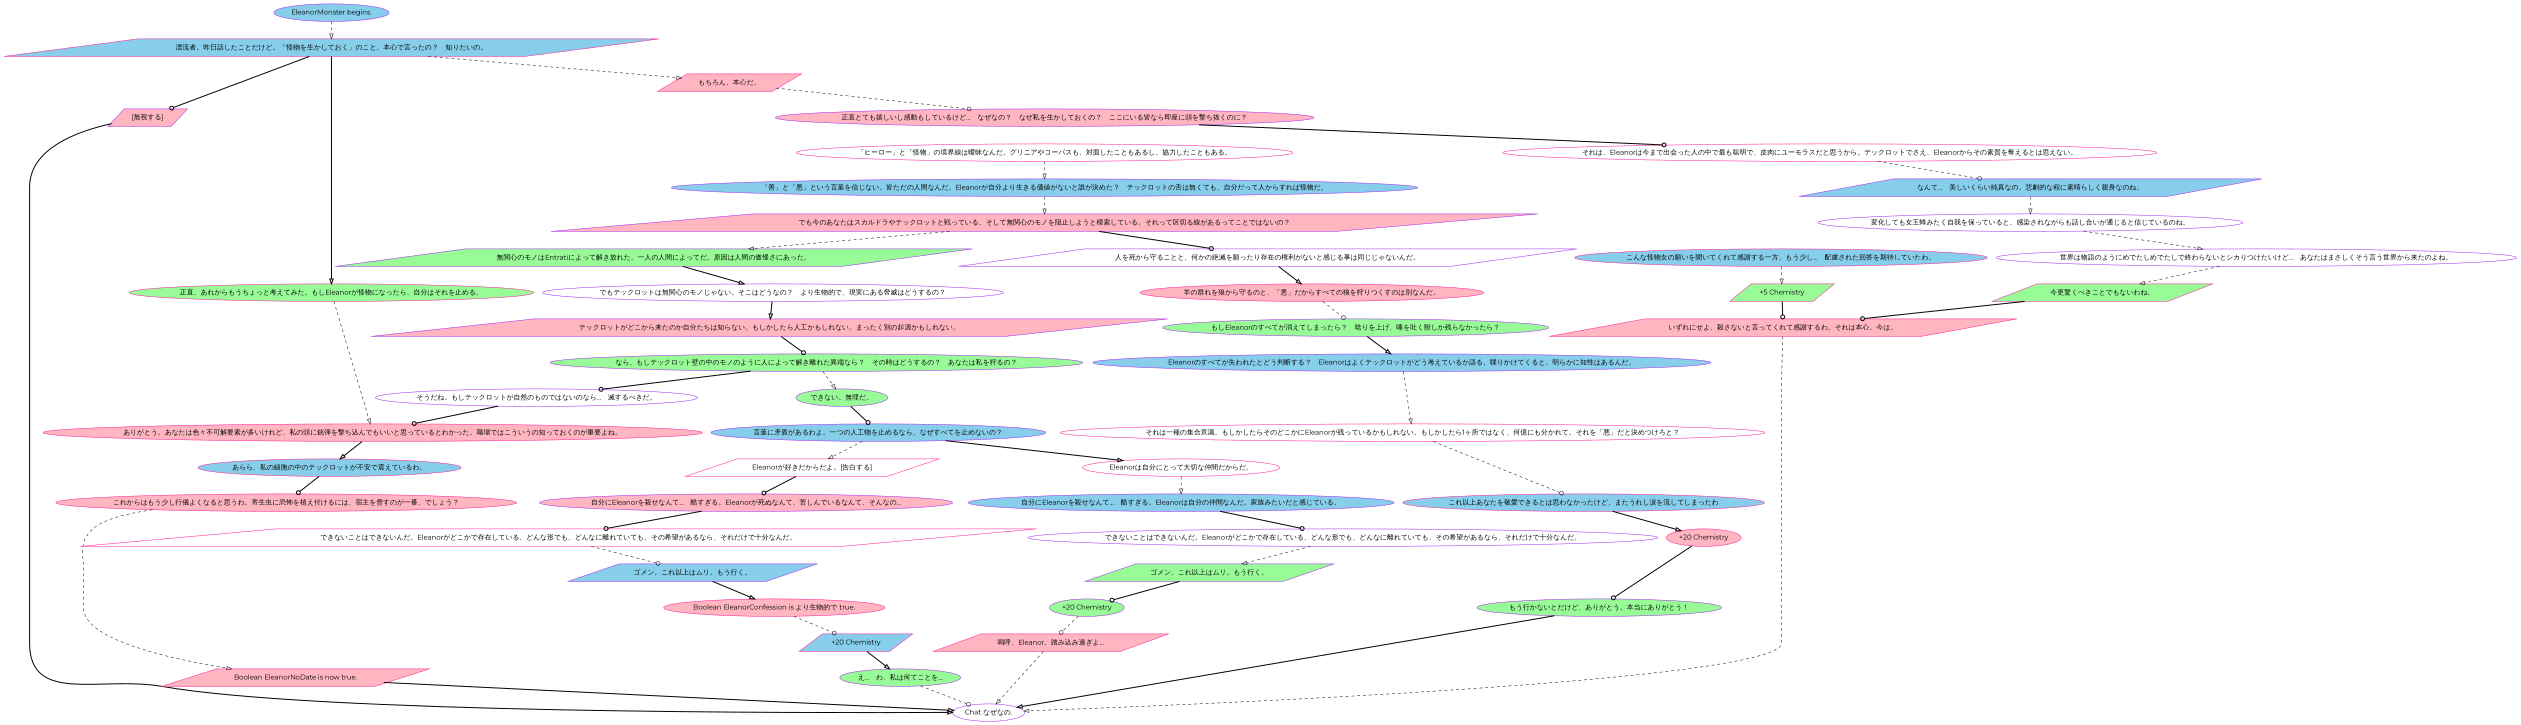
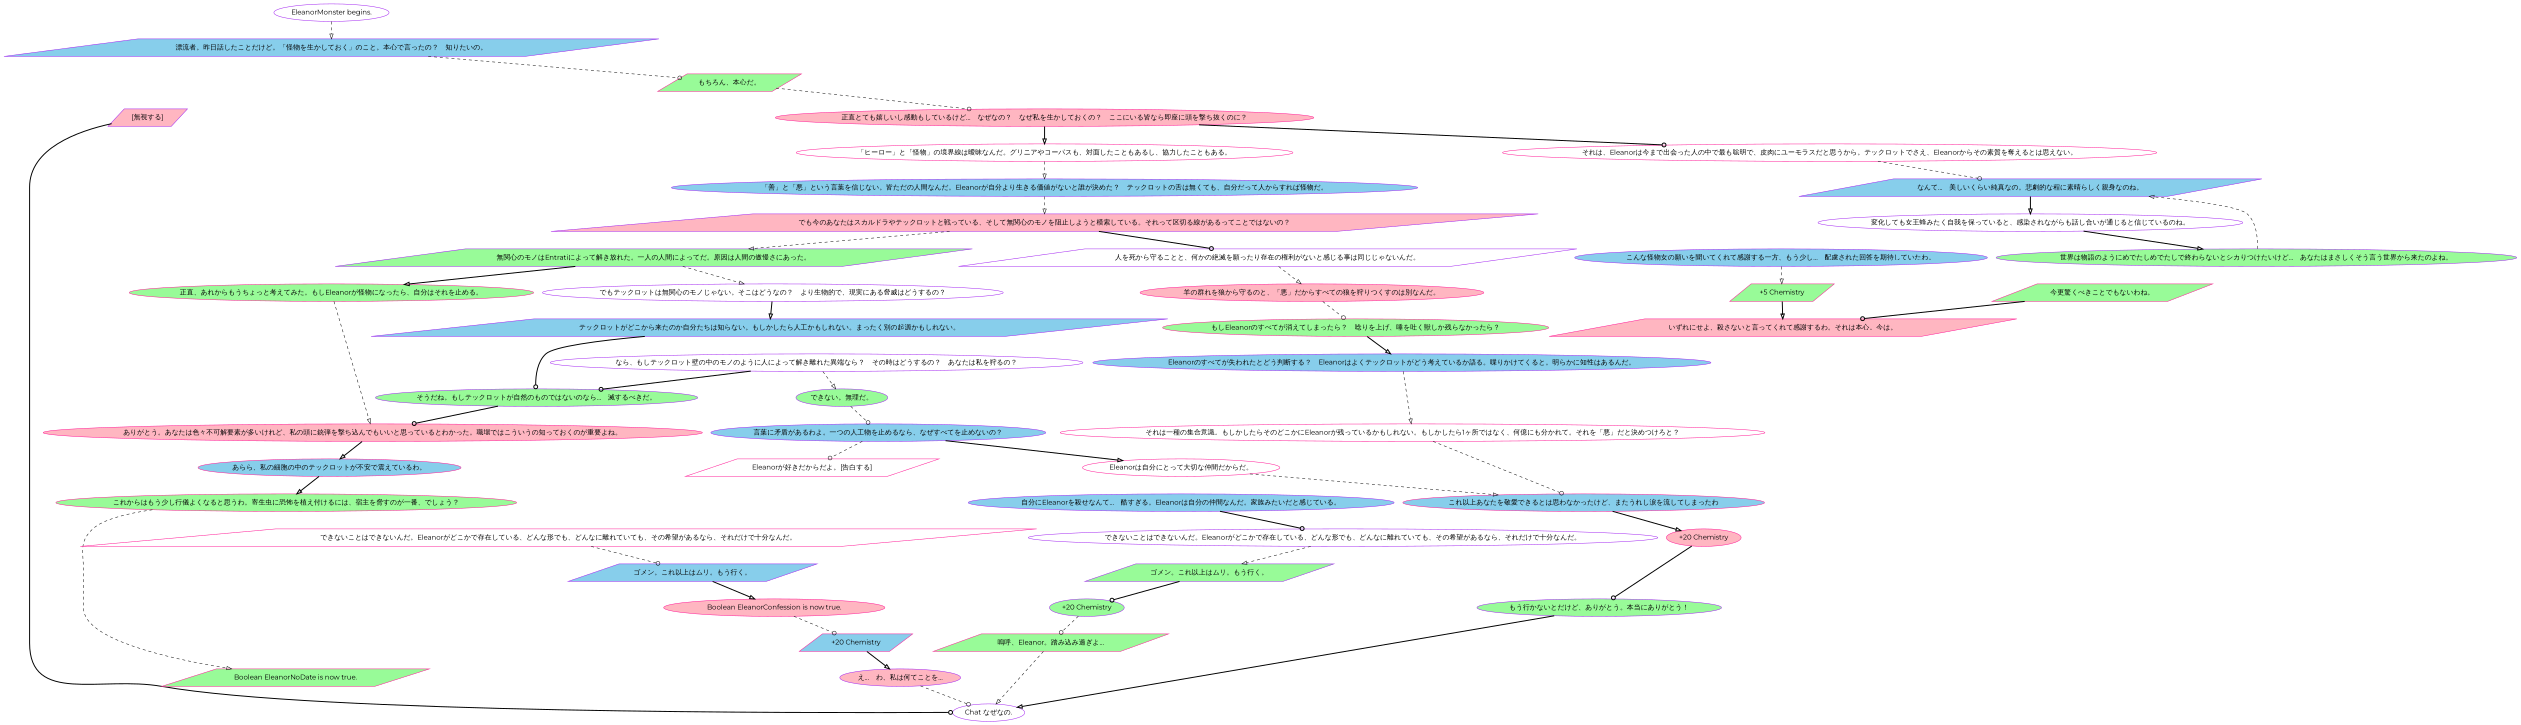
  digraph {
    fontname=Montserrat
    node [color=purple fillcolor=skyblue fontname=Montserrat shape=ellipse style=filled]
    edge [arrowhead=onormal fontname=Montserrat style=bold]
-   n1 [color=deeppink label="漂流者。昨日話したことだけど。「怪物を生かしておく」のこと。本心で言ったの？　知りたいの。" shape=parallelogram]
-   "EleanorMonster begins."
-   n3 [color=deeppink fillcolor=lightpink label="もちろん、本心だ。" shape=parallelogram]
+   n1 [label="漂流者。昨日話したことだけど。「怪物を生かしておく」のこと。本心で言ったの？　知りたいの。" shape=parallelogram]
+   "EleanorMonster begins." [fillcolor=white]
+   n3 [color=deeppink fillcolor=palegreen label="もちろん、本心だ。" shape=parallelogram]
    n4 [color=deeppink fillcolor=palegreen label="正直、あれからもうちょっと考えてみた。もしEleanorが怪物になったら、自分はそれを止める。"]
    n5 [fillcolor=lightpink label="[無視する]" shape=parallelogram]
-   n6 [fillcolor=lightpink label="正直とても嬉しいし感動もしているけど…　なぜなの？　なぜ私を生かしておくの？　ここにいる皆なら即座に頭を撃ち抜くのに？"]
+   n6 [color=deeppink fillcolor=lightpink label="正直とても嬉しいし感動もしているけど…　なぜなの？　なぜ私を生かしておくの？　ここにいる皆なら即座に頭を撃ち抜くのに？"]
    n7 [color=deeppink fillcolor=lightpink label="ありがとう。あなたは色々不可解要素が多いけれど、私の頭に銃弾を撃ち込んでもいいと思っているとわかった。職場ではこういうの知っておくのが重要よね。"]
    n8 [fillcolor=white label="Chat なぜなの."]
    n9 [color=deeppink fillcolor=white label="「ヒーロー」と「怪物」の境界線は曖昧なんだ。グリニアやコーパスも、対面したこともあるし、協力したこともある。"]
    n10 [color=deeppink fillcolor=white label="それは、Eleanorは今まで出会った人の中で最も聡明で、皮肉にユーモラスだと思うから。テックロットでさえ、Eleanorからその素質を奪えるとは思えない。"]
    n11 [color=deeppink label="あらら、私の細胞の中のテックロットが不安で震えているわ。"]
    n12 [label="「善」と「悪」という言葉を信じない。皆ただの人間なんだ。Eleanorが自分より生きる価値がないと誰が決めた？　テックロットの舌は無くても、自分だって人からすれば怪物だ。"]
    n13 [label="なんて...　美しいくらい純真なの。悲劇的な程に素晴らしく親身なのね。" shape=parallelogram]
-   n14 [color=deeppink fillcolor=lightpink label="これからはもう少し行儀よくなると思うわ。寄生虫に恐怖を植え付けるには、宿主を脅すのが一番、でしょう？"]
+   n14 [color=deeppink fillcolor=palegreen label="これからはもう少し行儀よくなると思うわ。寄生虫に恐怖を植え付けるには、宿主を脅すのが一番、でしょう？"]
    n15 [fillcolor=lightpink label="でも今のあなたはスカルドラやテックロットと戦っている、そして無関心のモノを阻止しようと模索している。それって区切る線があるってことではないの？" shape=parallelogram]
    n16 [fillcolor=white label="変化しても女王蜂みたく自我を保っていると、感染されながらも話し合いが通じると信じているのね。"]
-   n17 [color=deeppink fillcolor=lightpink label="Boolean EleanorNoDate is now true." shape=parallelogram]
+   n17 [color=deeppink fillcolor=palegreen label="Boolean EleanorNoDate is now true." shape=parallelogram]
    n18 [fillcolor=palegreen label="無関心のモノはEntratiによって解き放れた。一人の人間によってだ。原因は人間の傲慢さにあった。" shape=parallelogram]
    n19 [fillcolor=white label="人を死から守ることと、何かの絶滅を願ったり存在の権利がないと感じる事は同じじゃないんだ。" shape=parallelogram]
-   n20 [fillcolor=white label="世界は物語のようにめでたしめでたしで終わらないとシカりつけたいけど…　あなたはまさしくそう言う世界から来たのよね。"]
+   n20 [fillcolor=palegreen label="世界は物語のようにめでたしめでたしで終わらないとシカりつけたいけど…　あなたはまさしくそう言う世界から来たのよね。"]
    n21 [fillcolor=white label="でもテックロットは無関心のモノじゃない。そこはどうなの？　より生物的で、現実にある脅威はどうするの？"]
    n22 [color=deeppink fillcolor=lightpink label="羊の群れを狼から守るのと、「悪」だからすべての狼を狩りつくすのは別なんだ。"]
    n23 [color=deeppink fillcolor=palegreen label="今更驚くべきことでもないわね。" shape=parallelogram]
-   n24 [fillcolor=lightpink label="テックロットがどこから来たのか自分たちは知らない。もしかしたら人工かもしれない。まったく別の起源かもしれない。" shape=parallelogram]
-   n25 [fillcolor=palegreen label="もしEleanorのすべてが消えてしまったら？　唸りを上げ、唾を吐く獣しか残らなかったら？"]
+   n24 [label="テックロットがどこから来たのか自分たちは知らない。もしかしたら人工かもしれない。まったく別の起源かもしれない。" shape=parallelogram]
+   n25 [color=deeppink fillcolor=palegreen label="もしEleanorのすべてが消えてしまったら？　唸りを上げ、唾を吐く獣しか残らなかったら？"]
    n26 [color=deeppink fillcolor=lightpink label="いずれにせよ、殺さないと言ってくれて感謝するわ。それは本心。今は。" shape=parallelogram]
-   n27 [fillcolor=palegreen label="なら、もしテックロット壁の中のモノのように人によって解き離れた異端なら？　その時はどうするの？　あなたは私を狩るの？"]
+   n27 [fillcolor=white label="なら、もしテックロット壁の中のモノのように人によって解き離れた異端なら？　その時はどうするの？　あなたは私を狩るの？"]
    n28 [label="Eleanorのすべてが失われたとどう判断する？　Eleanorはよくテックロットがどう考えているか語る。喋りかけてくると。明らかに知性はあるんだ。"]
    n29 [fillcolor=palegreen label="できない。無理だ。"]
-   n30 [fillcolor=white label="そうだね。もしテックロットが自然のものではないのなら…　滅するべきだ。"]
-   n31 [color=deeppink label="こんな怪物女の願いを聞いてくれて感謝する一方、もう少し…　配慮された回答を期待していたわ。"]
+   n30 [fillcolor=palegreen label="そうだね。もしテックロットが自然のものではないのなら…　滅するべきだ。"]
+   n31 [label="こんな怪物女の願いを聞いてくれて感謝する一方、もう少し…　配慮された回答を期待していたわ。"]
    n32 [color=deeppink fillcolor=palegreen label="+5 Chemistry" shape=parallelogram]
    n33 [color=deeppink fillcolor=white label="それは一種の集合意識。もしかしたらそのどこかにEleanorが残っているかもしれない。もしかしたら1ヶ所ではなく、何億にも分かれて。それを「悪」だと決めつけろと？"]
    n34 [label="言葉に矛盾があるわよ。一つの人工物を止めるなら、なぜすべてを止めないの？"]
    n35 [color=deeppink label="これ以上あなたを敬愛できるとは思わなかったけど、またうれし涙を流してしまったわ"]
    n36 [color=deeppink fillcolor=white label="Eleanorが好きだからだよ。[告白する]" shape=parallelogram]
    n37 [color=deeppink fillcolor=white label="Eleanorは自分にとって大切な仲間だからだ。"]
    n38 [color=deeppink fillcolor=lightpink label="+20 Chemistry"]
-   n39 [fillcolor=lightpink label="自分にEleanorを殺せなんて…　酷すぎる。Eleanorが死ぬなんて、苦しんでいるなんて、そんなの…"]
    n40 [label="自分にEleanorを殺せなんて…　酷すぎる。Eleanorは自分の仲間なんだ。家族みたいだと感じている。"]
    n41 [fillcolor=palegreen label="もう行かないとだけど、ありがとう。本当にありがとう！"]
    n42 [color=deeppink fillcolor=white label="できないことはできないんだ。Eleanorがどこかで存在している、どんな形でも、どんなに離れていても、その希望があるなら、それだけで十分なんだ。" shape=parallelogram]
    n43 [fillcolor=white label="できないことはできないんだ。Eleanorがどこかで存在している、どんな形でも、どんなに離れていても、その希望があるなら、それだけで十分なんだ。"]
    n44 [label="ゴメン。これ以上はムリ。もう行く。" shape=parallelogram]
    n45 [fillcolor=palegreen label="ゴメン。これ以上はムリ。もう行く。" shape=parallelogram]
-   n46 [color=deeppink fillcolor=lightpink label="Boolean EleanorConfession is より生物的で true."]
+   n46 [color=deeppink fillcolor=lightpink label="Boolean EleanorConfession is now true."]
    n47 [fillcolor=palegreen label="+20 Chemistry"]
    n48 [color=deeppink label="+20 Chemistry" shape=parallelogram]
-   n49 [color=deeppink fillcolor=lightpink label="嗚呼、Eleanor。踏み込み過ぎよ…" shape=parallelogram]
-   n50 [fillcolor=palegreen label="え…　わ、私は何てことを…"]
-   n1 -> n3 [style=dashed]
-   n1 -> n4
-   n1 -> n5 [arrowhead=odot]
+   n49 [color=deeppink fillcolor=palegreen label="嗚呼、Eleanor。踏み込み過ぎよ…" shape=parallelogram]
+   n50 [fillcolor=lightpink label="え…　わ、私は何てことを…"]
+   n1 -> n3 [arrowhead=odot style=dashed]
+   n18 -> n4
    "EleanorMonster begins." -> n1 [style=dashed]
    n3 -> n6 [arrowhead=odot style=dashed]
    n4 -> n7 [style=dashed]
-   n5 -> n8
+   n5 -> n8 [arrowhead=odot]
+   n6 -> n9
    n6 -> n10 [arrowhead=odot]
    n7 -> n11
    n9 -> n12 [style=dashed]
    n10 -> n13 [arrowhead=odot style=dashed]
-   n11 -> n14 [arrowhead=odot]
+   n11 -> n14
    n12 -> n15 [style=dashed]
-   n13 -> n16 [style=dashed]
+   n13 -> n16
    n14 -> n17 [style=dashed]
    n15 -> n18 [style=dashed]
    n15 -> n19 [arrowhead=odot]
-   n16 -> n20 [style=dashed]
-   n17 -> n8
-   n18 -> n21
-   n19 -> n22
-   n20 -> n23 [style=dashed]
+   n16 -> n20
+   n18 -> n21 [style=dashed]
+   n19 -> n22 [style=dashed]
+   n20 -> n13 [style=dashed]
    n21 -> n24
    n22 -> n25 [arrowhead=odot style=dashed]
    n23 -> n26 [arrowhead=odot]
-   n24 -> n27 [arrowhead=odot]
+   n24 -> n30 [arrowhead=odot]
    n25 -> n28
-   n26 -> n8 [style=dashed]
    n27 -> n29 [style=dashed]
    n27 -> n30 [arrowhead=odot]
    n28 -> n33 [style=dashed]
-   n29 -> n34 [arrowhead=odot]
+   n29 -> n34 [arrowhead=odot style=dashed]
    n30 -> n7 [arrowhead=odot]
    n31 -> n32 [style=dashed]
-   n32 -> n26 [arrowhead=odot]
+   n32 -> n26
    n33 -> n35 [arrowhead=odot style=dashed]
-   n34 -> n36 [style=dashed]
+   n34 -> n36 [arrowhead=odot style=dashed]
    n34 -> n37
    n35 -> n38
-   n36 -> n39 [arrowhead=odot]
-   n37 -> n40 [style=dashed]
+   n37 -> n35 [style=dashed]
    n38 -> n41 [arrowhead=odot]
-   n39 -> n42 [arrowhead=odot]
    n40 -> n43 [arrowhead=odot]
    n41 -> n8
    n42 -> n44 [arrowhead=odot style=dashed]
    n43 -> n45 [style=dashed]
    n44 -> n46
    n45 -> n47 [arrowhead=odot]
    n46 -> n48 [arrowhead=odot style=dashed]
    n47 -> n49 [arrowhead=odot style=dashed]
    n48 -> n50
    n49 -> n8 [style=dashed]
    n50 -> n8 [arrowhead=odot style=dashed]
  }
